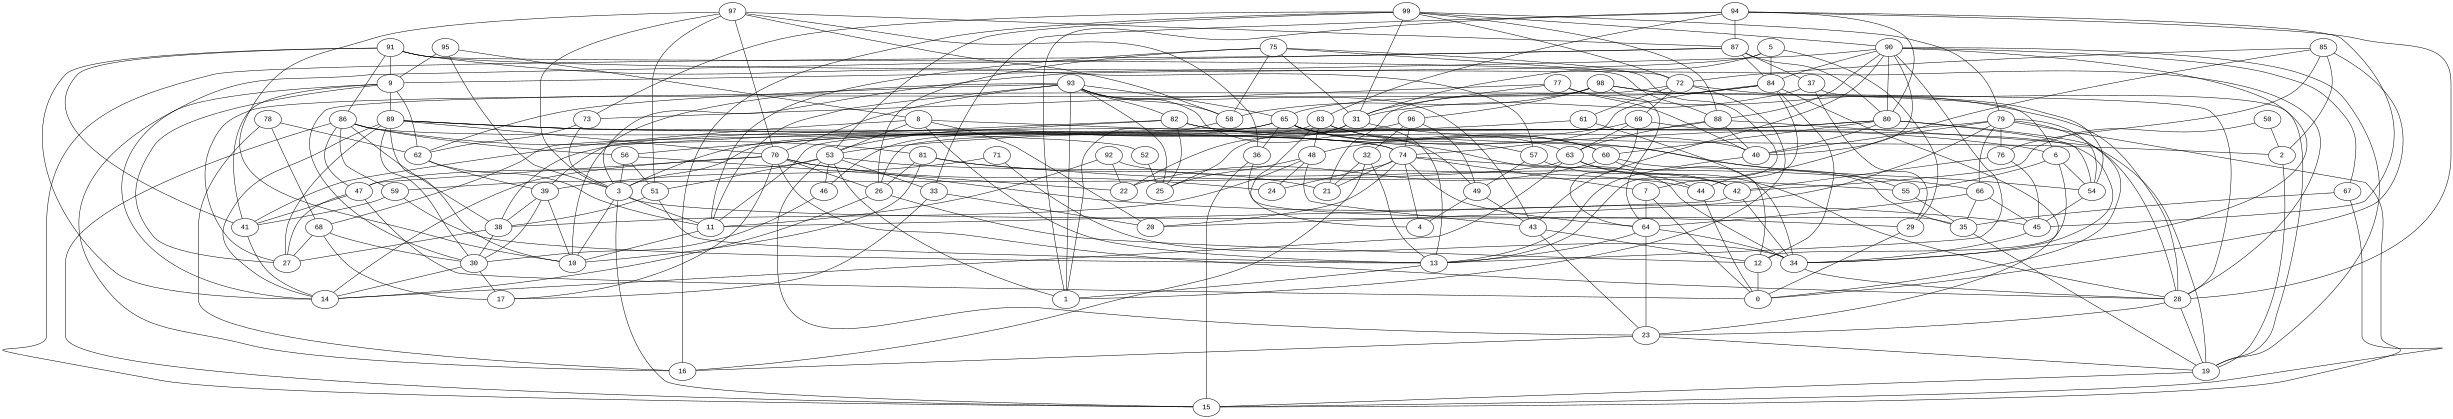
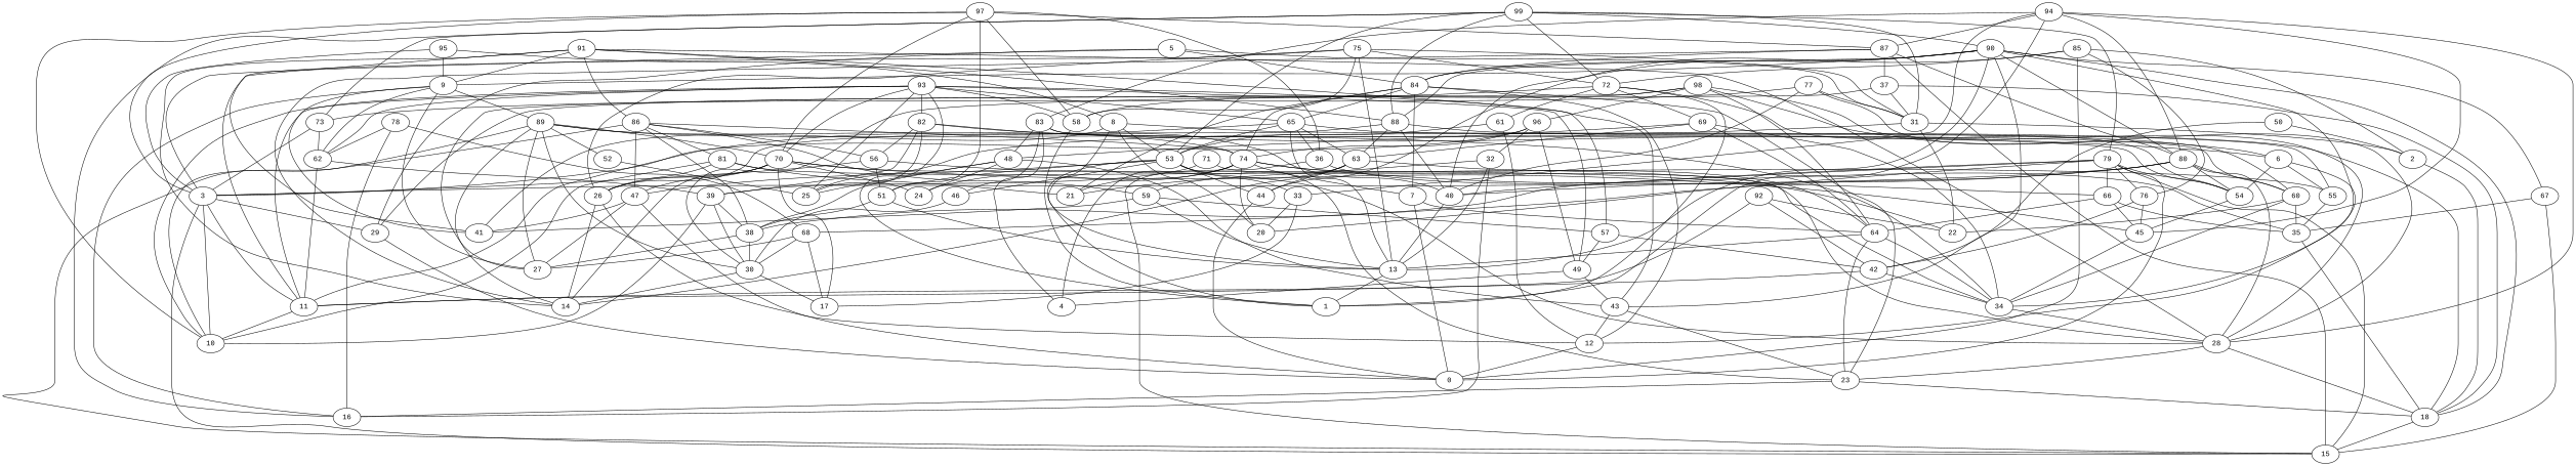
  digraph {
    fontname="Liberation Mono"
    node [fontname="Liberation Mono"]
    edge [color=black dir=none fontname="Liberation Mono"]
    63
    59
    44
    28
    14
    13
    57
    41
    0
    66
    64
    35
    45
    34
    23
    70
    47
    24
    26
    17
    27
    12
    32
    16
    21
    1
    78
    62
    68
    11
    39
    74
    7
    4
    20
    75
    72
    31
    58
    30
    69
    54
    25
    22
    2
    10
    38
    83
    55
    46
    48
    60
    43
    95
    3
    8
    9
    15
    29
    53
    81
    91
    88
    86
    49
    42
    40
-   19
+   19 [label=18]
    89
    56
    80
    61
    93
    82
    65
    6
    36
    90
    84
    67
    98
    96
    52
    51
    37
    97
    87
    77
    73
    71
    92
    94
    33
    99
    79
    76
    85
    5
    50
    subgraph sub_1 {
      63
      59
      44
      28
      14
      13
      57
      41
      0
      66
      64
      35
      45
      34
      23
      70
      47
      24
      26
      17
      27
      12
      32
      16
      21
      1
      78
      62
      68
      11
      39
      74
      7
      4
      20
      75
      72
      31
      58
      30
      69
      54
      25
      22
      2
      10
      38
      83
      55
      46
      48
      60
      43
      95
      3
      8
      9
      15
      29
      53
      81
      91
      88
      86
      49
      42
      40
      19
      89
      56
      80
      61
      93
      82
      65
      6
      36
      90
      84
      67
      98
      96
      52
      51
      37
      97
      87
      77
      73
      71
      92
      94
      33
      99
      79
      76
      85
      5
      50
    }
    63 -> 59
    63 -> 44
    63 -> 28
    63 -> 14
    59 -> 13
-   65 -> 57
+   59 -> 57
    59 -> 41
    44 -> 0
    28 -> 23
    28 -> 19
    13 -> 1
    57 -> 49
    57 -> 42
-   41 -> 14
    66 -> 64
    66 -> 35
    66 -> 45
    64 -> 13
    64 -> 34
    64 -> 23
    35 -> 19
    45 -> 34
    34 -> 28
    23 -> 16
    23 -> 19
    70 -> 28
    70 -> 14
    70 -> 45
    70 -> 47
    70 -> 24
    70 -> 26
    70 -> 17
    47 -> 41
    47 -> 0
    47 -> 27
    26 -> 14
    26 -> 12
    12 -> 0
    32 -> 13
    32 -> 16
    32 -> 21
    78 -> 16
    78 -> 62
    78 -> 68
    62 -> 11
    62 -> 39
    68 -> 17
    68 -> 27
    68 -> 30
    11 -> 10
    39 -> 30
    39 -> 10
    39 -> 38
    74 -> 66
    74 -> 64
    74 -> 24
    74 -> 21
    74 -> 7
    74 -> 4
    74 -> 20
    7 -> 0
    7 -> 64
    75 -> 13
    75 -> 26
    75 -> 11
    75 -> 72
    75 -> 31
    75 -> 58
    72 -> 1
    72 -> 30
    72 -> 69
    72 -> 54
    72 -> 61
    31 -> 25
    31 -> 22
    31 -> 2
    58 -> 1
    30 -> 14
    30 -> 17
    69 -> 63
    69 -> 64
    69 -> 34
    69 -> 48
    54 -> 45
    2 -> 19
    38 -> 27
    38 -> 30
    83 -> 4
    83 -> 55
    83 -> 46
    83 -> 48
    83 -> 60
    55 -> 35
    46 -> 30
    48 -> 24
    48 -> 25
    48 -> 38
    48 -> 43
    60 -> 35
    60 -> 34
    60 -> 22
    43 -> 23
    43 -> 12
    95 -> 3
    95 -> 8
    95 -> 9
    3 -> 11
    3 -> 10
    3 -> 15
    3 -> 29
    8 -> 13
    8 -> 41
    8 -> 20
    8 -> 54
    8 -> 53
    9 -> 41
    9 -> 27
    9 -> 16
    9 -> 62
    9 -> 89
    29 -> 0
    53 -> 44
    53 -> 23
    53 -> 47
    53 -> 1
    53 -> 46
    53 -> 51
    53 -> 33
    81 -> 26
    81 -> 21
    81 -> 10
    81 -> 55
    91 -> 28
    91 -> 14
    91 -> 57
    91 -> 41
    91 -> 9
    91 -> 88
    91 -> 86
    88 -> 63
    88 -> 26
    88 -> 40
    88 -> 19
    86 -> 59
    86 -> 47
    86 -> 74
    86 -> 38
    86 -> 15
    86 -> 81
    86 -> 56
    49 -> 4
    49 -> 43
    42 -> 34
    42 -> 11
    40 -> 13
    19 -> 15
    89 -> 14
    89 -> 34
    89 -> 70
    89 -> 27
    89 -> 74
    89 -> 30
    89 -> 10
    89 -> 52
    56 -> 22
    56 -> 3
    56 -> 51
    80 -> 28
    80 -> 68
    80 -> 54
    80 -> 60
    80 -> 3
    80 -> 40
    61 -> 12
    61 -> 53
    93 -> 70
    93 -> 1
    93 -> 62
    93 -> 11
    93 -> 58
    93 -> 25
    93 -> 10
    93 -> 43
    93 -> 49
    93 -> 82
    93 -> 65
    82 -> 39
    82 -> 25
    82 -> 40
    82 -> 56
    82 -> 6
    65 -> 63
    65 -> 13
    65 -> 11
    65 -> 60
    65 -> 53
    65 -> 36
    6 -> 12
    6 -> 54
    6 -> 55
    36 -> 35
    36 -> 15
    90 -> 13
    90 -> 34
    90 -> 43
    90 -> 9
    90 -> 88
    90 -> 40
    90 -> 19
    90 -> 80
    90 -> 84
    90 -> 67
    84 -> 23
    84 -> 12
    84 -> 21
    84 -> 74
    84 -> 7
    84 -> 65
    67 -> 35
    67 -> 15
    98 -> 28
    98 -> 64
    98 -> 27
    98 -> 58
    98 -> 6
    98 -> 96
    96 -> 32
    96 -> 74
    96 -> 3
    96 -> 49
    52 -> 25
    51 -> 13
    51 -> 38
    37 -> 31
    37 -> 29
    37 -> 19
    97 -> 70
    97 -> 58
    97 -> 10
    97 -> 3
    97 -> 36
    97 -> 51
    97 -> 87
    87 -> 14
    87 -> 15
    87 -> 80
    87 -> 84
    87 -> 37
    77 -> 28
    77 -> 31
    77 -> 40
    77 -> 73
    73 -> 62
    73 -> 3
    71 -> 34
    71 -> 39
    92 -> 11
    92 -> 22
    92 -> 42
    94 -> 28
    94 -> 45
    94 -> 1
    94 -> 83
    94 -> 80
    94 -> 87
    94 -> 33
    33 -> 17
    33 -> 20
    99 -> 16
    99 -> 72
    99 -> 31
    99 -> 53
    99 -> 88
    99 -> 90
    99 -> 73
    99 -> 79
    79 -> 0
    79 -> 66
    79 -> 20
    79 -> 54
    79 -> 38
    79 -> 15
    79 -> 40
    79 -> 76
    76 -> 45
    76 -> 42
    85 -> 44
    85 -> 0
    85 -> 72
    85 -> 2
    85 -> 76
    5 -> 31
    5 -> 3
    5 -> 29
    5 -> 84
    50 -> 2
    50 -> 42
  }
